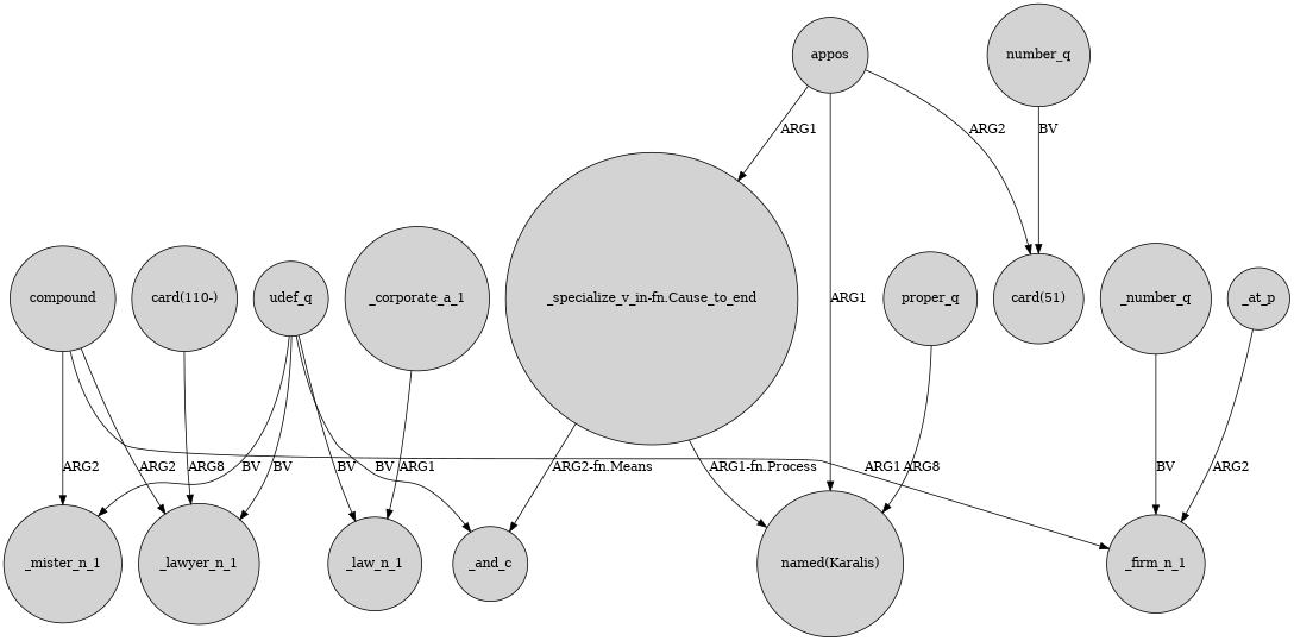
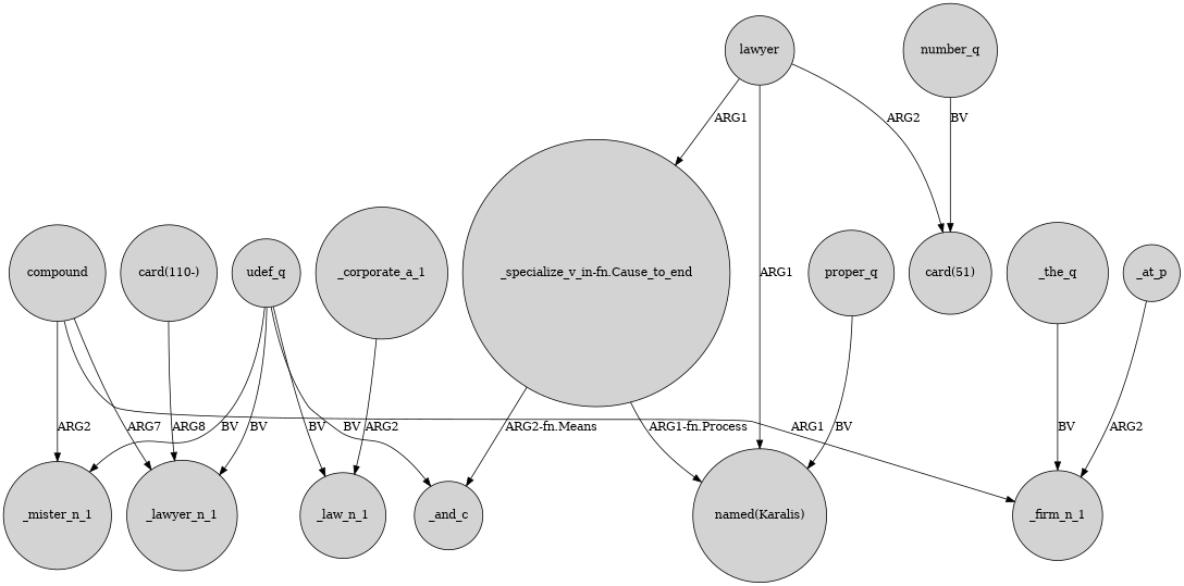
  digraph {
    node [shape=circle style=filled]
    compound
    _mister_n_1
    _lawyer_n_1
    _firm_n_1
    _corporate_a_1
    _law_n_1
    proper_q
    "named(Karalis)"
    "_specialize_v_in-fn.Cause_to_end"
    _and_c
    udef_q
-   _the_q [label=_number_q]
+   _the_q
    _at_p
-   appos
+   appos [label=lawyer]
    "card(51)"
    number_q
    "card(110-)"
    compound -> _mister_n_1 [label=ARG2]
-   compound -> _lawyer_n_1 [label=ARG2]
+   compound -> _lawyer_n_1 [label=ARG7]
    compound -> _firm_n_1 [label=ARG1]
-   _corporate_a_1 -> _law_n_1 [label=ARG1]
-   proper_q -> "named(Karalis)" [label=ARG8]
+   _corporate_a_1 -> _law_n_1 [label=ARG2]
+   proper_q -> "named(Karalis)" [label=BV]
    "_specialize_v_in-fn.Cause_to_end" -> "named(Karalis)" [label="ARG1-fn.Process"]
    "_specialize_v_in-fn.Cause_to_end" -> _and_c [label="ARG2-fn.Means"]
    udef_q -> _mister_n_1 [label=BV]
    udef_q -> _lawyer_n_1 [label=BV]
    udef_q -> _law_n_1 [label=BV]
    udef_q -> _and_c [label=BV]
    _the_q -> _firm_n_1 [label=BV]
    _at_p -> _firm_n_1 [label=ARG2]
    appos -> "named(Karalis)" [label=ARG1]
    appos -> "_specialize_v_in-fn.Cause_to_end" [label=ARG1]
    appos -> "card(51)" [label=ARG2]
    number_q -> "card(51)" [label=BV]
    "card(110-)" -> _lawyer_n_1 [label=ARG8]
  }
